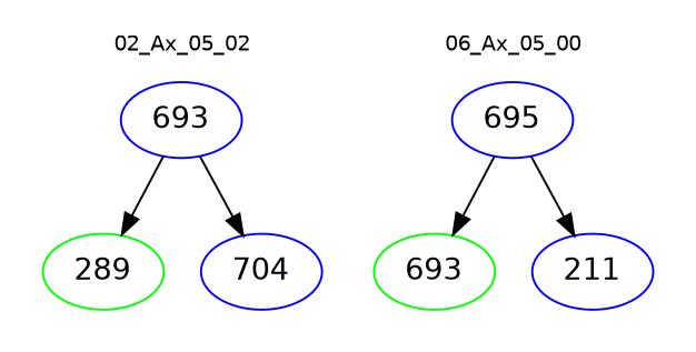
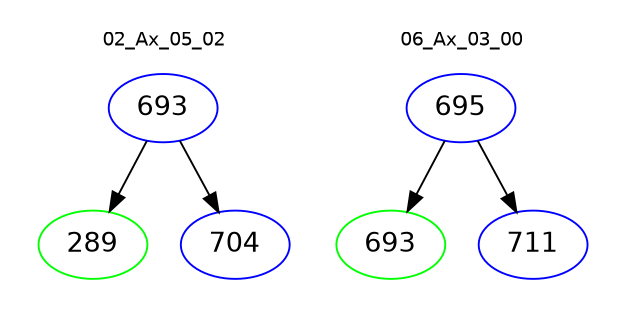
  digraph {
    fontname="DejaVu Sans"
    node [color=blue fontname="DejaVu Sans"]
    edge [color=black fontname="DejaVu Sans"]
    n1 [label=693]
    n2 [color=green label=289]
    n3 [label=704]
    n4 [label=695]
    n5 [color=green label=693]
-   n6 [label=211]
+   n6 [label=711]
    subgraph cluster_1 {
      color=white
      fontsize=10
      label="02_Ax_05_02"
      n1
      n2
      n3
    }
    subgraph cluster_2 {
      color=white
      fontsize=10
-     label="06_Ax_05_00"
+     label="06_Ax_03_00"
      n4
      n5
      n6
    }
    n1 -> n2
    n1 -> n3
    n4 -> n5
    n4 -> n6
  }
